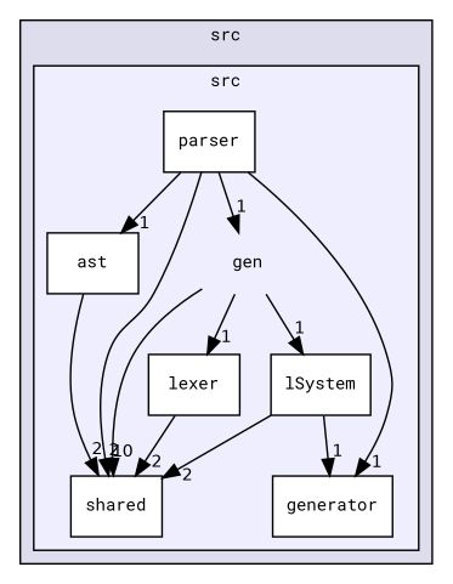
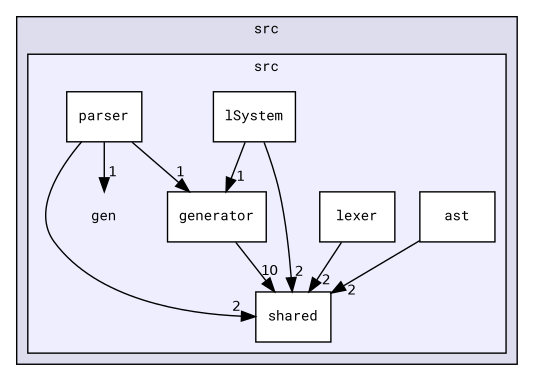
  digraph {
    compound=true
    fontname="Roboto Mono"
    node [fontname="Roboto Mono" fontsize=10 shape=box fillcolor=white style=filled]
    edge [fontname="Roboto Mono" headlabel=1 labeldistance=1.5 labelfontname=Helvetica labelfontsize=10]
    n1 [label=gen shape=plaintext fillcolor="" style=""]
    n2 [label=ast]
    n3 [label=generator]
    n4 [label=lexer]
    n5 [label=lSystem]
    n6 [label=parser]
    n7 [label=shared]
    subgraph cluster_1 {
      bgcolor="#ddddee"
      fontsize=10
      label=src
      pencolor=black
      subgraph cluster_2 {
        bgcolor="#eeeeff"
        fontsize=10
        label=src
        pencolor=black
        n1
        n2
        n3
        n4
        n5
        n6
        n7
      }
    }
-   n1 -> n4
-   n1 -> n5
    n2 -> n7 [headlabel=2]
-   n1 -> n7 [headlabel=10]
+   n3 -> n7 [headlabel=10]
    n4 -> n7 [headlabel=2]
    n5 -> n3
    n5 -> n7 [headlabel=2]
    n6 -> n1
-   n6 -> n2
    n6 -> n3
    n6 -> n7 [headlabel=2]
  }
